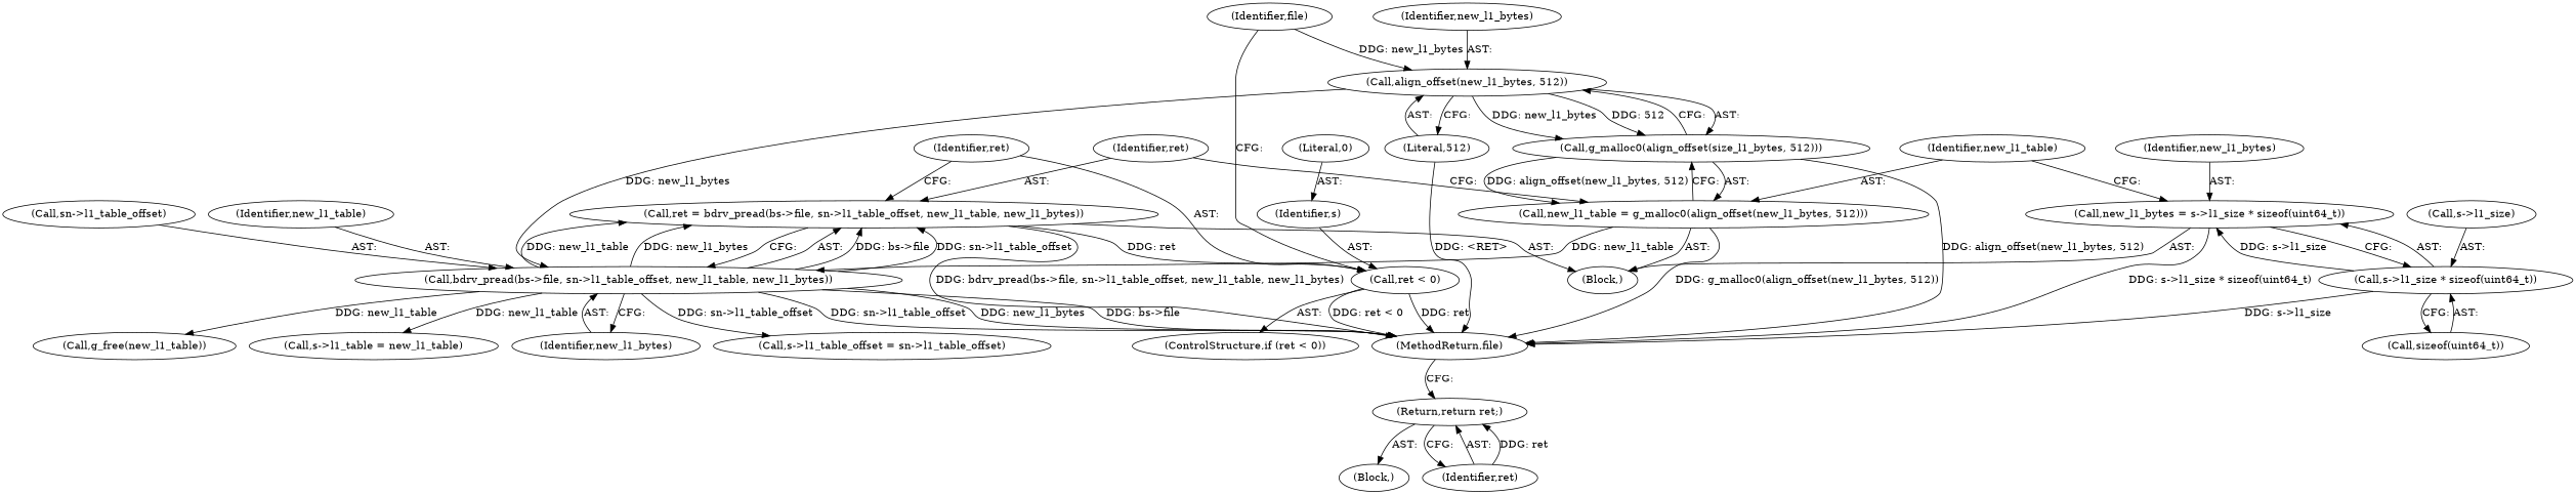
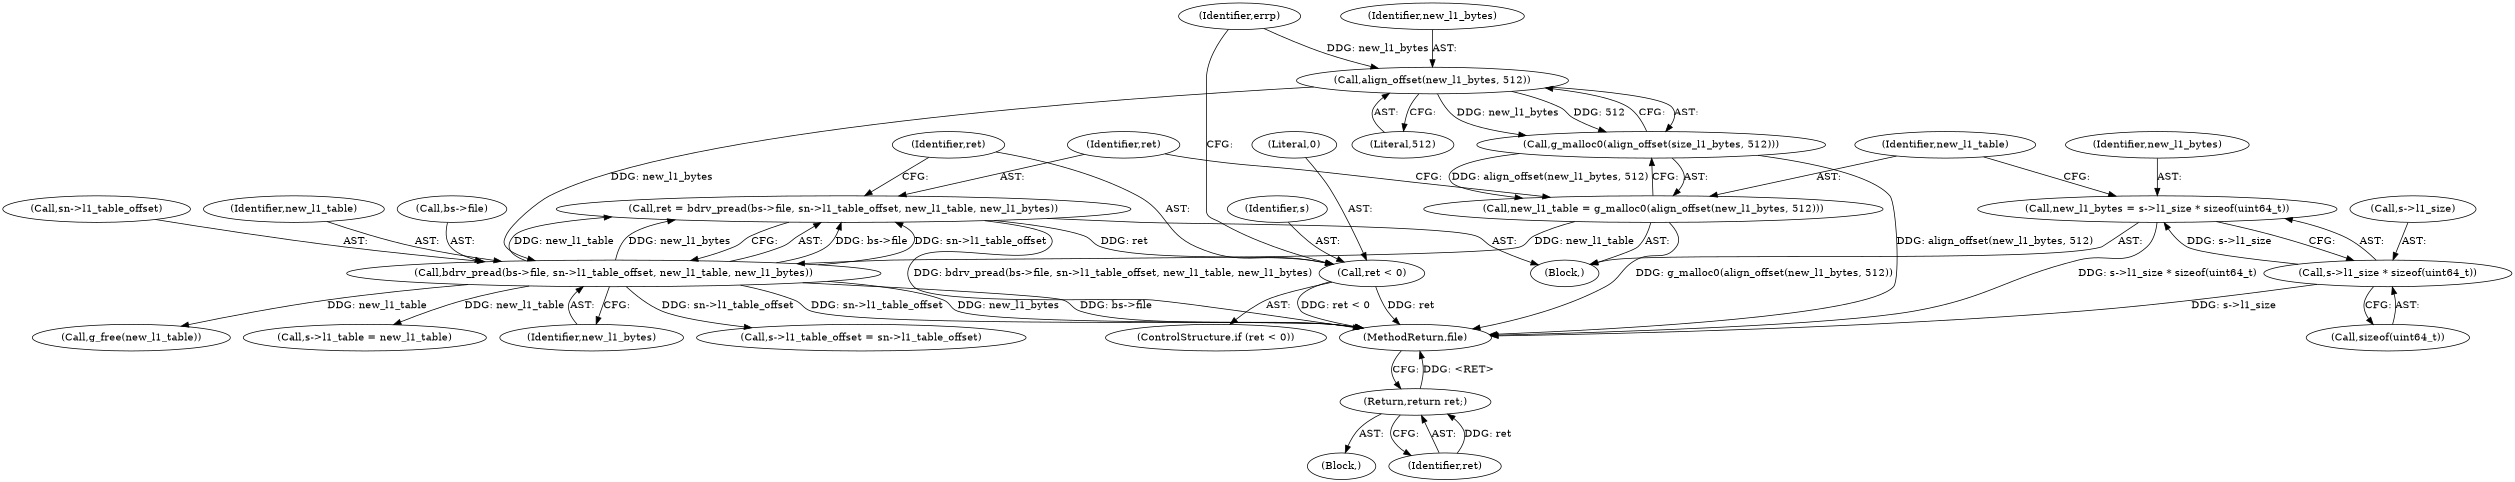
  digraph {
    n1 [label="(Call,ret = bdrv_pread(bs->file, sn->l1_table_offset, new_l1_table, new_l1_bytes))"]
    n2 [label="(Call,bdrv_pread(bs->file, sn->l1_table_offset, new_l1_table, new_l1_bytes))"]
    n3 [label="(Call,ret < 0)"]
    n4 [label="(MethodReturn,file)"]
    n5 [label="(Block,)"]
    n6 [label="(Identifier,new_l1_bytes)"]
    n7 [label="(Call,g_free(new_l1_table))"]
    n8 [label="(Call,s->l1_table = new_l1_table)"]
    n9 [label="(Call,s->l1_table_offset = sn->l1_table_offset)"]
    n10 [label="(ControlStructure,if (ret < 0))"]
    n11 [label="(Return,return ret;)"]
    n12 [label="(Call,new_l1_table = g_malloc0(align_offset(new_l1_bytes, 512)))"]
    n13 [label="(Call,g_malloc0(align_offset(size_l1_bytes, 512)))"]
    n14 [label="(Call,align_offset(new_l1_bytes, 512))"]
    n15 [label="(Literal,512)"]
    n16 [label="(Call,new_l1_bytes = s->l1_size * sizeof(uint64_t))"]
    n17 [label="(Call,s->l1_size * sizeof(uint64_t))"]
    n18 [label="(Call,sizeof(uint64_t))"]
    n19 [label="(Block,)"]
    n20 [label="(Identifier,ret)"]
    n21 [label="(Literal,0)"]
    n22 [label="(Identifier,ret)"]
    n23 [label="(Identifier,new_l1_table)"]
+   n24 [label="(Call,bs->file)"]
    n25 [label="(Call,sn->l1_table_offset)"]
-   n26 [label="(Identifier,file)"]
+   n26 [label="(Identifier,errp)"]
    n27 [label="(Identifier,s)"]
    n28 [label="(Identifier,new_l1_bytes)"]
    n29 [label="(Call,s->l1_size)"]
    n30 [label="(Identifier,new_l1_table)"]
    n31 [label="(Identifier,ret)"]
    n32 [label="(Identifier,new_l1_bytes)"]
    n1 -> n2 [label="CFG: "]
    n1 -> n3 [label="DDG: ret"]
    n1 -> n4 [label="DDG: bdrv_pread(bs->file, sn->l1_table_offset, new_l1_table, new_l1_bytes)"]
    n1 -> n5 [label="AST: "]
    n2 -> n1 [label="AST: "]
    n2 -> n1 [label="DDG: bs->file"]
    n2 -> n1 [label="DDG: sn->l1_table_offset"]
    n2 -> n1 [label="DDG: new_l1_table"]
    n2 -> n1 [label="DDG: new_l1_bytes"]
    n2 -> n4 [label="DDG: bs->file"]
    n2 -> n4 [label="DDG: sn->l1_table_offset"]
    n2 -> n4 [label="DDG: new_l1_bytes"]
    n2 -> n6 [label="CFG: "]
    n2 -> n7 [label="DDG: new_l1_table"]
    n2 -> n8 [label="DDG: new_l1_table"]
    n2 -> n9 [label="DDG: sn->l1_table_offset"]
    n3 -> n4 [label="DDG: ret < 0"]
    n3 -> n4 [label="DDG: ret"]
    n3 -> n10 [label="AST: "]
    n4 -> n11 [label="CFG: "]
    n6 -> n2 [label="AST: "]
-   n15 -> n4 [label="DDG: <RET>"]
+   n11 -> n4 [label="DDG: <RET>"]
    n11 -> n19 [label="AST: "]
    n11 -> n20 [label="CFG: "]
    n12 -> n2 [label="DDG: new_l1_table"]
    n12 -> n4 [label="DDG: g_malloc0(align_offset(new_l1_bytes, 512))"]
    n12 -> n5 [label="AST: "]
    n12 -> n13 [label="CFG: "]
    n13 -> n4 [label="DDG: align_offset(new_l1_bytes, 512)"]
    n13 -> n12 [label="AST: "]
    n13 -> n12 [label="DDG: align_offset(new_l1_bytes, 512)"]
    n13 -> n14 [label="CFG: "]
    n14 -> n2 [label="DDG: new_l1_bytes"]
    n14 -> n13 [label="AST: "]
    n14 -> n13 [label="DDG: new_l1_bytes"]
    n14 -> n13 [label="DDG: 512"]
    n14 -> n15 [label="CFG: "]
    n15 -> n14 [label="AST: "]
    n16 -> n4 [label="DDG: s->l1_size * sizeof(uint64_t)"]
    n16 -> n5 [label="AST: "]
    n16 -> n17 [label="CFG: "]
    n17 -> n4 [label="DDG: s->l1_size"]
    n17 -> n16 [label="AST: "]
    n17 -> n16 [label="DDG: s->l1_size"]
    n17 -> n18 [label="CFG: "]
    n18 -> n17 [label="AST: "]
    n20 -> n11 [label="AST: "]
    n20 -> n11 [label="DDG: ret"]
-   n21 -> n27 [label="AST: "]
+   n21 -> n3 [label="AST: "]
    n22 -> n1 [label="CFG: "]
    n22 -> n3 [label="AST: "]
    n23 -> n12 [label="AST: "]
    n23 -> n16 [label="CFG: "]
+   n24 -> n2 [label="AST: "]
    n25 -> n2 [label="AST: "]
    n26 -> n3 [label="CFG: "]
    n26 -> n14 [label="DDG: new_l1_bytes"]
    n27 -> n3 [label="AST: "]
    n28 -> n16 [label="AST: "]
    n29 -> n17 [label="AST: "]
    n30 -> n2 [label="AST: "]
    n31 -> n1 [label="AST: "]
    n31 -> n12 [label="CFG: "]
    n32 -> n14 [label="AST: "]
  }
